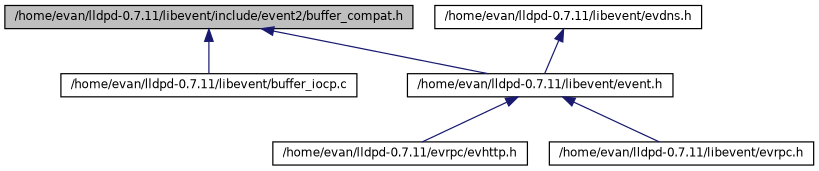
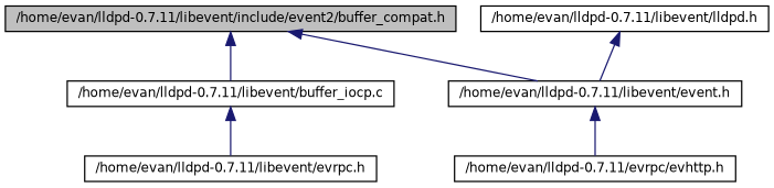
  digraph {
    node [color=black fillcolor=white fontname=Helvetica fontsize=10 shape=record style=filled]
    edge [color=midnightblue dir=back fontname=Helvetica fontsize=10 labelfontname=Helvetica labelfontsize=10 style=solid]
    n1 [fillcolor=grey75 fontcolor=black height=0.2 label="/home/evan/lldpd-0.7.11/libevent/include/event2/buffer_compat.h" width=0.4]
    n2 [height=0.2 label="/home/evan/lldpd-0.7.11/libevent/buffer_iocp.c" width=0.4]
    n3 [height=0.2 label="/home/evan/lldpd-0.7.11/libevent/event.h" width=0.4]
    n4 [height=0.2 label="/home/evan/lldpd-0.7.11/evrpc/evhttp.h" width=0.4]
    n5 [height=0.2 label="/home/evan/lldpd-0.7.11/libevent/evrpc.h" width=0.4]
-   n6 [height=0.2 label="/home/evan/lldpd-0.7.11/libevent/evdns.h" width=0.4]
+   n6 [height=0.2 label="/home/evan/lldpd-0.7.11/libevent/lldpd.h" width=0.4]
    n1 -> n2
    n1 -> n3
    n3 -> n4
-   n3 -> n5
+   n2 -> n5
    n6 -> n3
  }
